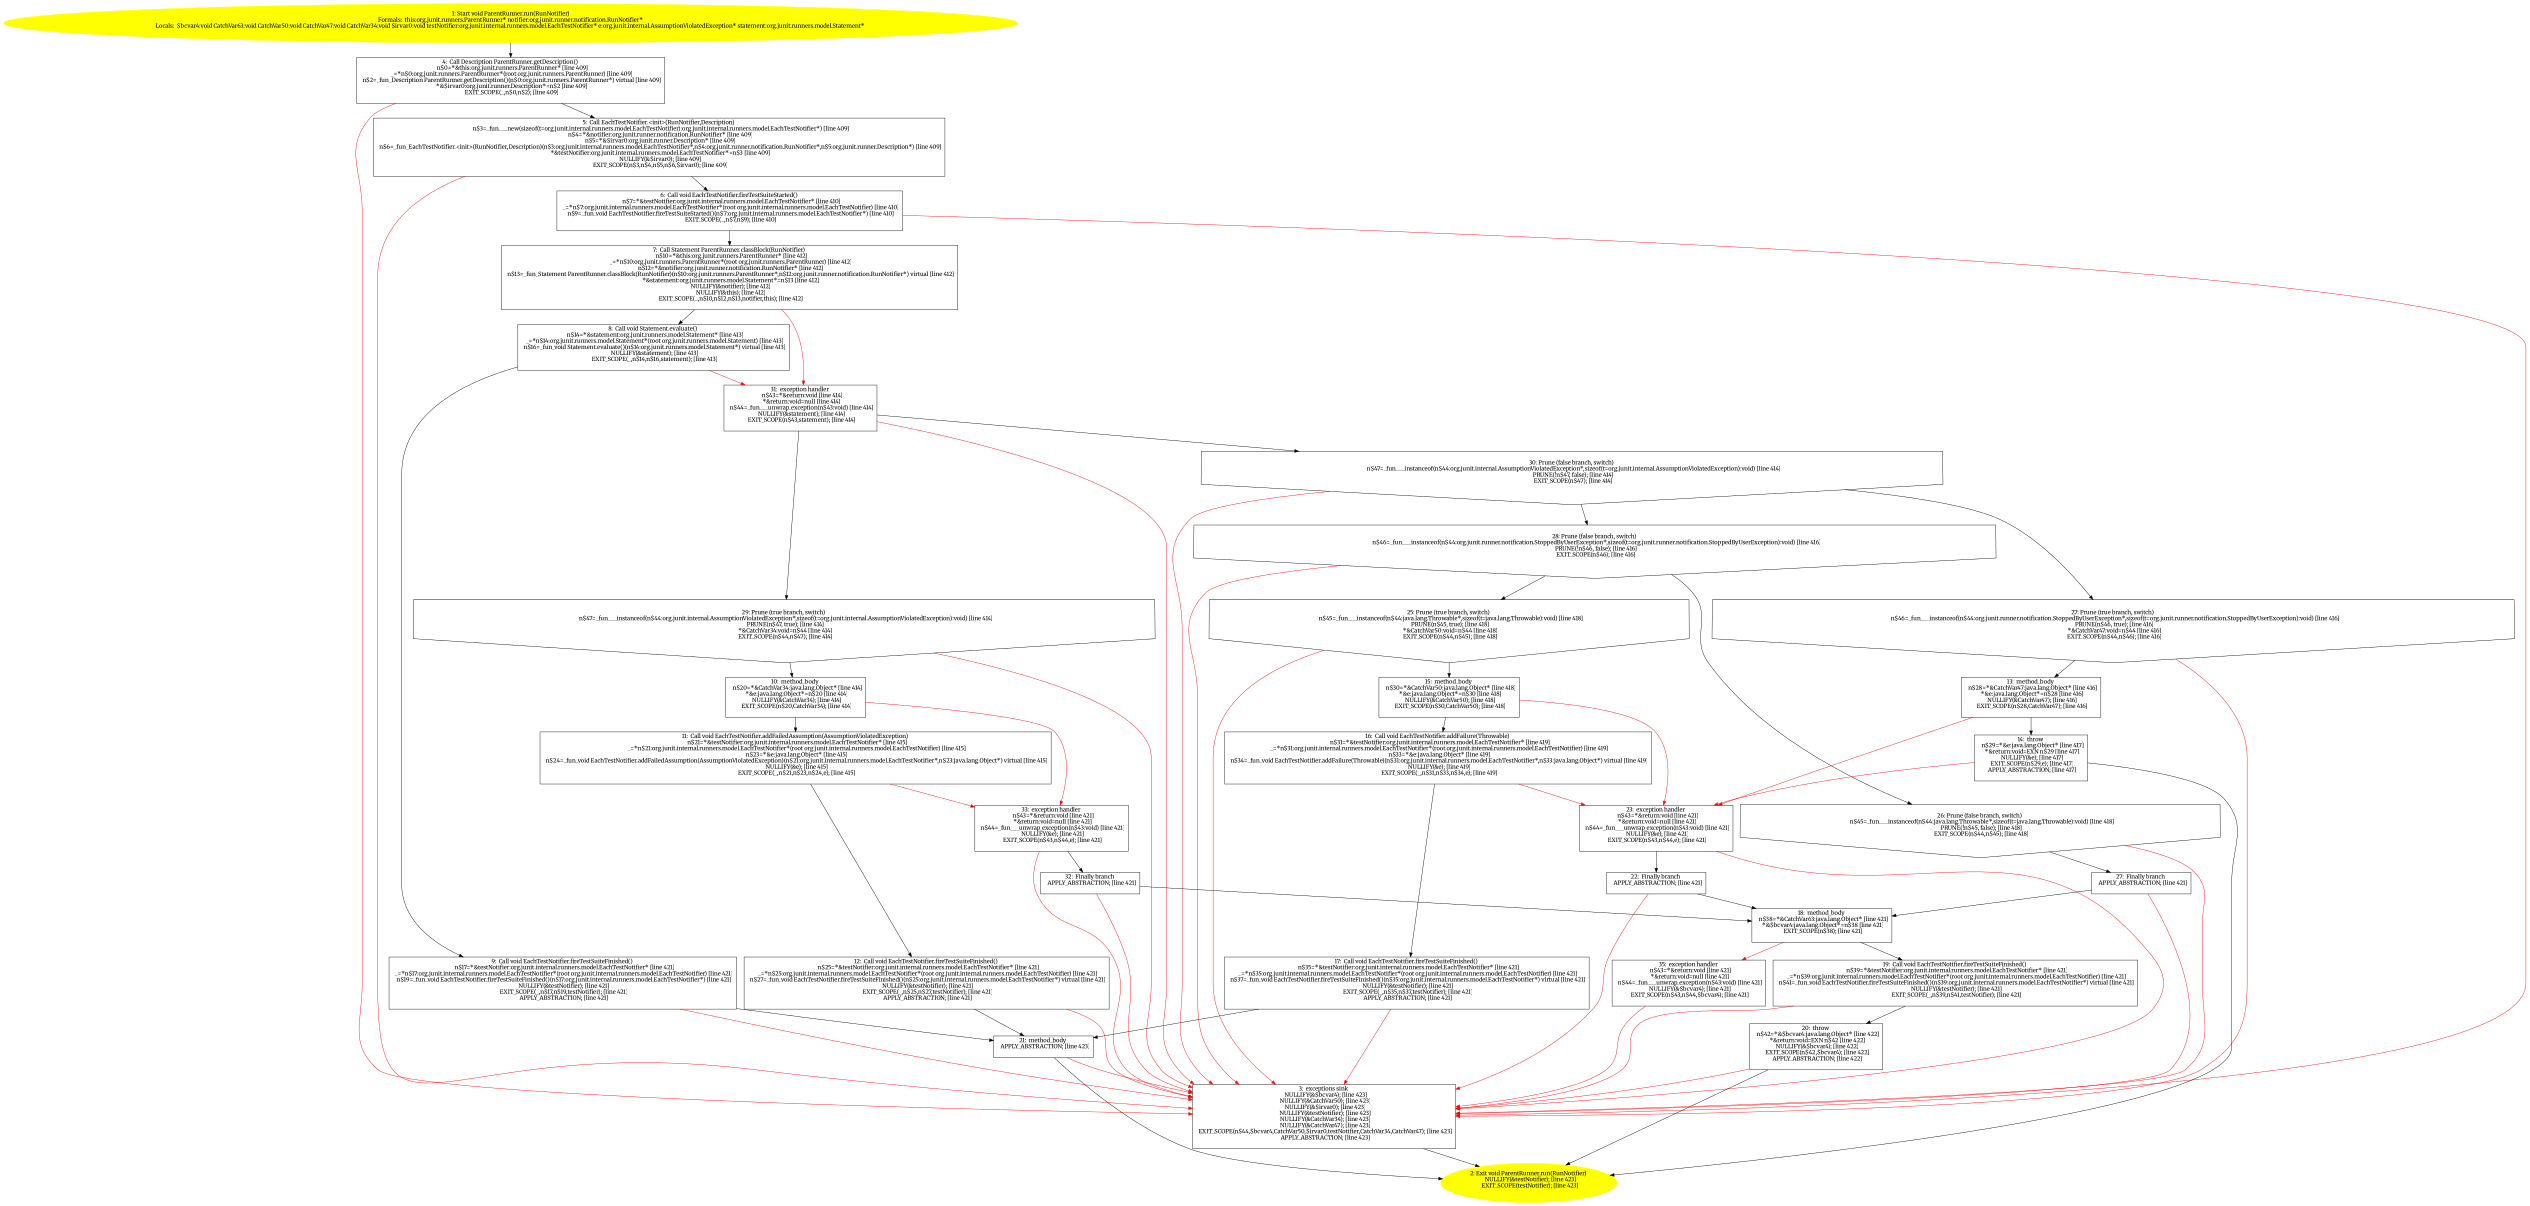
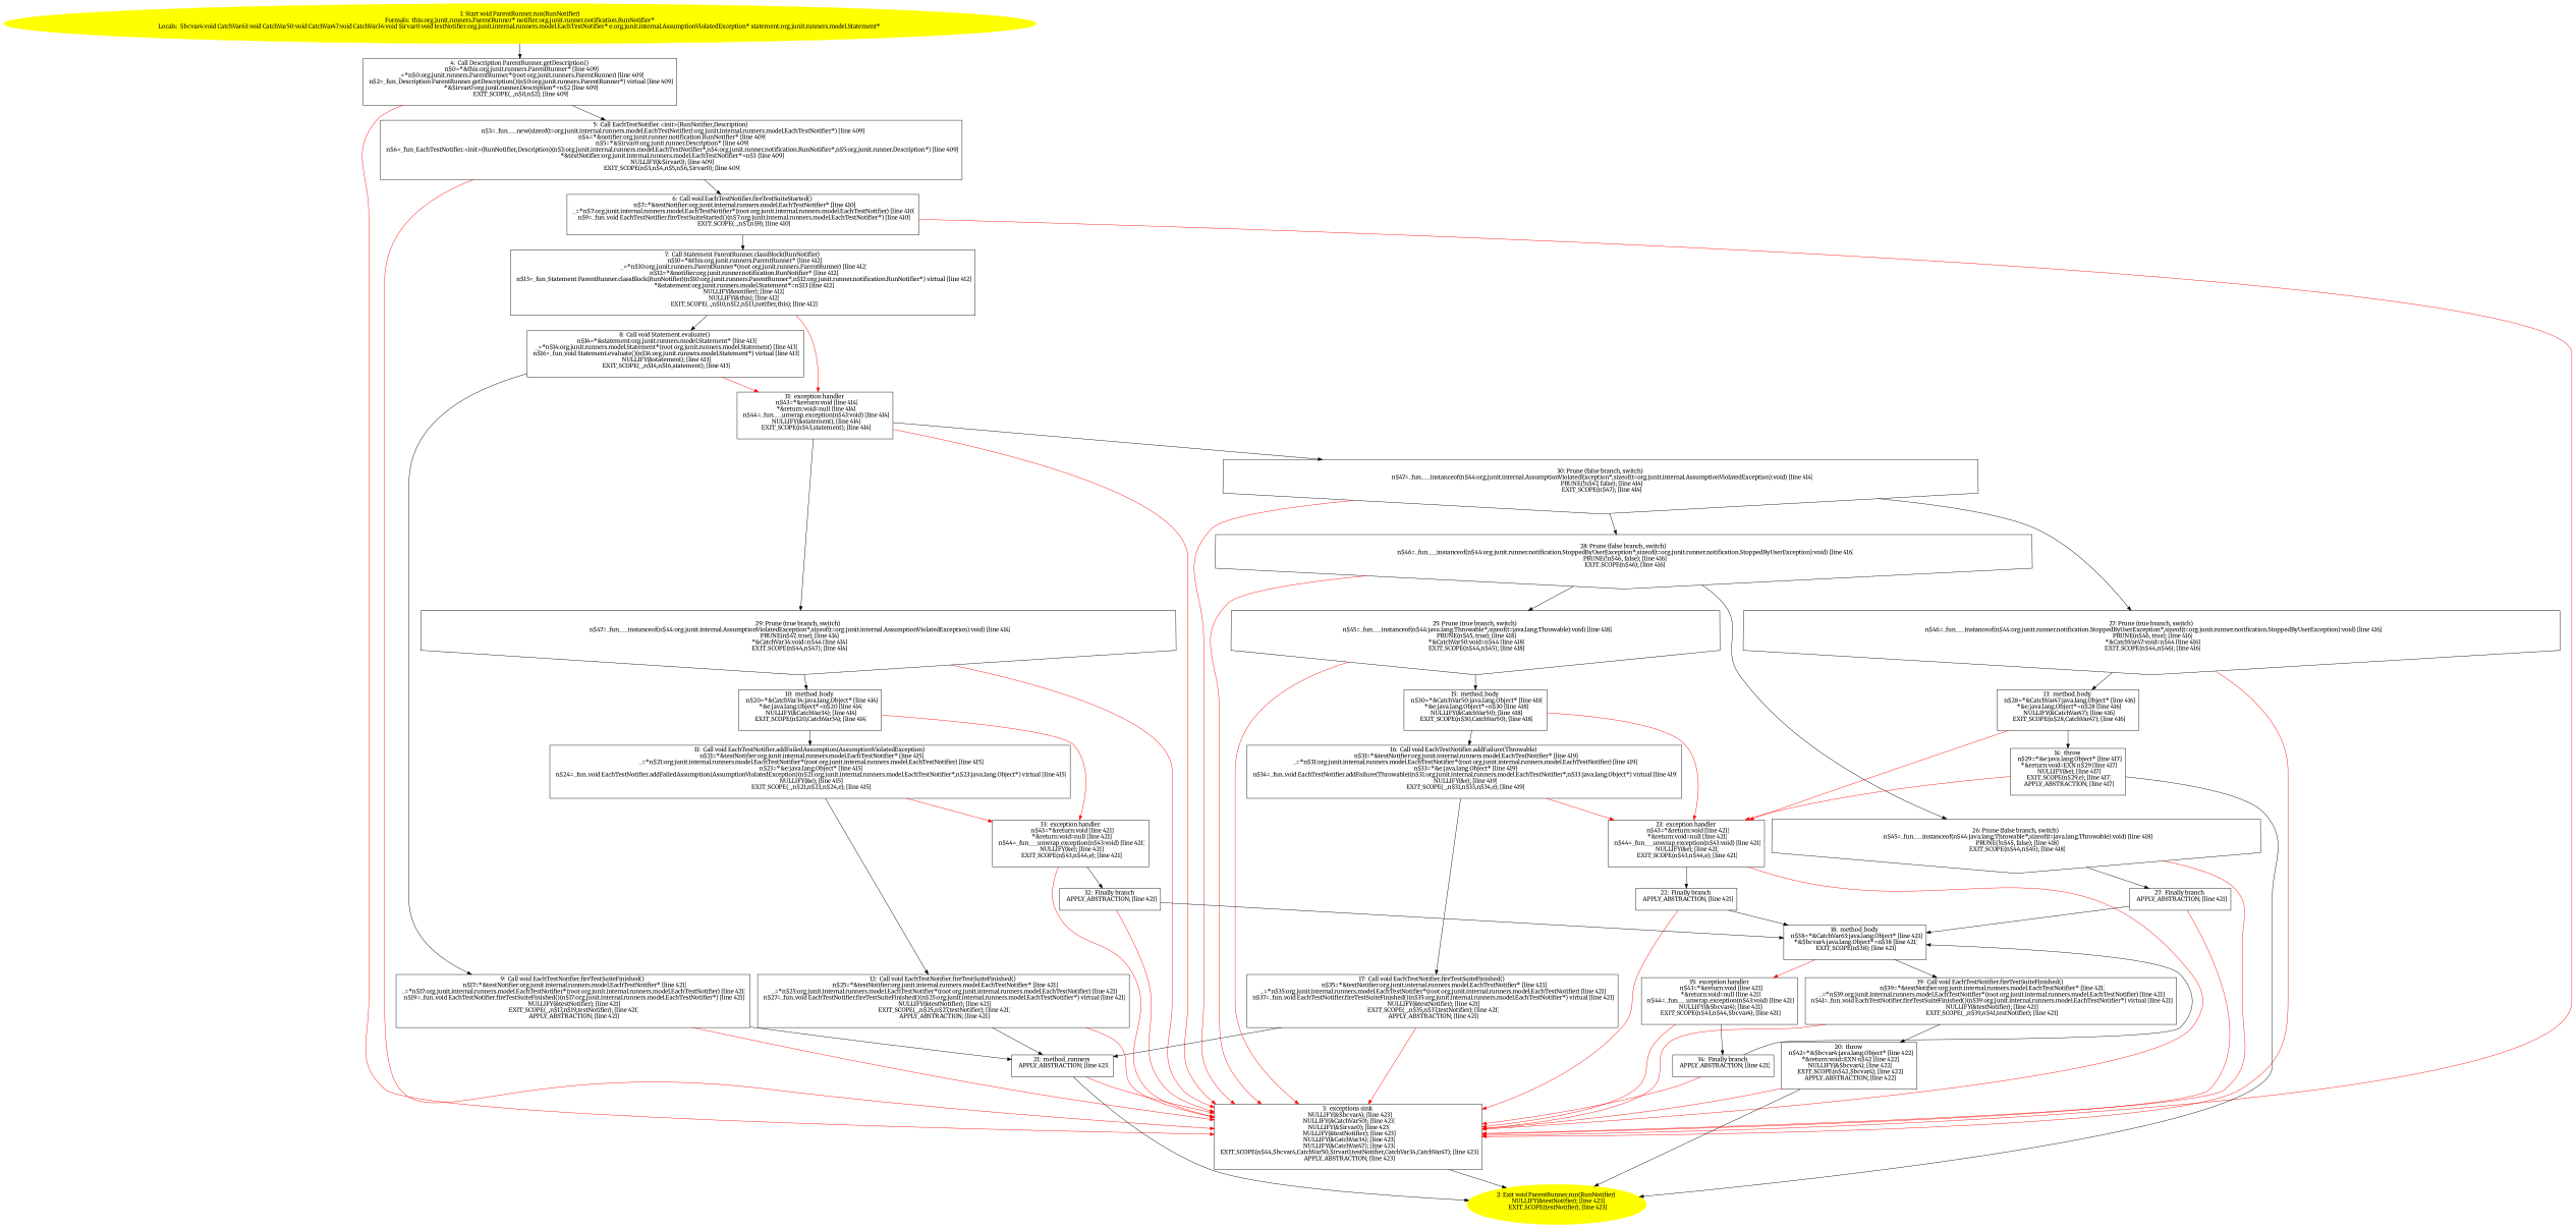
  digraph {
    fontname=Merriweather
    node [fontname=Merriweather shape=box]
    edge [fontname=Merriweather]
    n1 [color=yellow label="1: Start void ParentRunner.run(RunNotifier)\nFormals:  this:org.junit.runners.ParentRunner* notifier:org.junit.runner.notification.RunNotifier*\nLocals:  $bcvar4:void CatchVar63:void CatchVar50:void CatchVar47:void CatchVar34:void $irvar0:void testNotifier:org.junit.internal.runners.model.EachTestNotifier* e:org.junit.internal.AssumptionViolatedException* statement:org.junit.runners.model.Statement* \n  " style=filled shape=""]
    n2 [label="4:  Call Description ParentRunner.getDescription() \n   n$0=*&this:org.junit.runners.ParentRunner* [line 409]\n  _=*n$0:org.junit.runners.ParentRunner*(root org.junit.runners.ParentRunner) [line 409]\n  n$2=_fun_Description ParentRunner.getDescription()(n$0:org.junit.runners.ParentRunner*) virtual [line 409]\n  *&$irvar0:org.junit.runner.Description*=n$2 [line 409]\n  EXIT_SCOPE(_,n$0,n$2); [line 409]\n "]
    n3 [label="3:  exceptions sink \n   NULLIFY(&$bcvar4); [line 423]\n  NULLIFY(&CatchVar50); [line 423]\n  NULLIFY(&$irvar0); [line 423]\n  NULLIFY(&testNotifier); [line 423]\n  NULLIFY(&CatchVar34); [line 423]\n  NULLIFY(&CatchVar47); [line 423]\n  EXIT_SCOPE(n$44,$bcvar4,CatchVar50,$irvar0,testNotifier,CatchVar34,CatchVar47); [line 423]\n  APPLY_ABSTRACTION; [line 423]\n "]
    n4 [label="5:  Call EachTestNotifier.<init>(RunNotifier,Description) \n   n$3=_fun___new(sizeof(t=org.junit.internal.runners.model.EachTestNotifier):org.junit.internal.runners.model.EachTestNotifier*) [line 409]\n  n$4=*&notifier:org.junit.runner.notification.RunNotifier* [line 409]\n  n$5=*&$irvar0:org.junit.runner.Description* [line 409]\n  n$6=_fun_EachTestNotifier.<init>(RunNotifier,Description)(n$3:org.junit.internal.runners.model.EachTestNotifier*,n$4:org.junit.runner.notification.RunNotifier*,n$5:org.junit.runner.Description*) [line 409]\n  *&testNotifier:org.junit.internal.runners.model.EachTestNotifier*=n$3 [line 409]\n  NULLIFY(&$irvar0); [line 409]\n  EXIT_SCOPE(n$3,n$4,n$5,n$6,$irvar0); [line 409]\n "]
    n5 [color=yellow label="2: Exit void ParentRunner.run(RunNotifier) \n   NULLIFY(&testNotifier); [line 423]\n  EXIT_SCOPE(testNotifier); [line 423]\n " style=filled shape=""]
    n6 [label="6:  Call void EachTestNotifier.fireTestSuiteStarted() \n   n$7=*&testNotifier:org.junit.internal.runners.model.EachTestNotifier* [line 410]\n  _=*n$7:org.junit.internal.runners.model.EachTestNotifier*(root org.junit.internal.runners.model.EachTestNotifier) [line 410]\n  n$9=_fun_void EachTestNotifier.fireTestSuiteStarted()(n$7:org.junit.internal.runners.model.EachTestNotifier*) [line 410]\n  EXIT_SCOPE(_,n$7,n$9); [line 410]\n "]
    n7 [label="7:  Call Statement ParentRunner.classBlock(RunNotifier) \n   n$10=*&this:org.junit.runners.ParentRunner* [line 412]\n  _=*n$10:org.junit.runners.ParentRunner*(root org.junit.runners.ParentRunner) [line 412]\n  n$12=*&notifier:org.junit.runner.notification.RunNotifier* [line 412]\n  n$13=_fun_Statement ParentRunner.classBlock(RunNotifier)(n$10:org.junit.runners.ParentRunner*,n$12:org.junit.runner.notification.RunNotifier*) virtual [line 412]\n  *&statement:org.junit.runners.model.Statement*=n$13 [line 412]\n  NULLIFY(&notifier); [line 412]\n  NULLIFY(&this); [line 412]\n  EXIT_SCOPE(_,n$10,n$12,n$13,notifier,this); [line 412]\n "]
    n8 [label="8:  Call void Statement.evaluate() \n   n$14=*&statement:org.junit.runners.model.Statement* [line 413]\n  _=*n$14:org.junit.runners.model.Statement*(root org.junit.runners.model.Statement) [line 413]\n  n$16=_fun_void Statement.evaluate()(n$14:org.junit.runners.model.Statement*) virtual [line 413]\n  NULLIFY(&statement); [line 413]\n  EXIT_SCOPE(_,n$14,n$16,statement); [line 413]\n "]
    n9 [label="31:  exception handler \n   n$43=*&return:void [line 414]\n  *&return:void=null [line 414]\n  n$44=_fun___unwrap_exception(n$43:void) [line 414]\n  NULLIFY(&statement); [line 414]\n  EXIT_SCOPE(n$43,statement); [line 414]\n "]
    n10 [label="9:  Call void EachTestNotifier.fireTestSuiteFinished() \n   n$17=*&testNotifier:org.junit.internal.runners.model.EachTestNotifier* [line 421]\n  _=*n$17:org.junit.internal.runners.model.EachTestNotifier*(root org.junit.internal.runners.model.EachTestNotifier) [line 421]\n  n$19=_fun_void EachTestNotifier.fireTestSuiteFinished()(n$17:org.junit.internal.runners.model.EachTestNotifier*) [line 421]\n  NULLIFY(&testNotifier); [line 421]\n  EXIT_SCOPE(_,n$17,n$19,testNotifier); [line 421]\n  APPLY_ABSTRACTION; [line 421]\n "]
    n11 [label="29: Prune (true branch, switch) \n   n$47=_fun___instanceof(n$44:org.junit.internal.AssumptionViolatedException*,sizeof(t=org.junit.internal.AssumptionViolatedException):void) [line 414]\n  PRUNE(n$47, true); [line 414]\n  *&CatchVar34:void=n$44 [line 414]\n  EXIT_SCOPE(n$44,n$47); [line 414]\n " shape=invhouse]
    n12 [label="30: Prune (false branch, switch) \n   n$47=_fun___instanceof(n$44:org.junit.internal.AssumptionViolatedException*,sizeof(t=org.junit.internal.AssumptionViolatedException):void) [line 414]\n  PRUNE(!n$47, false); [line 414]\n  EXIT_SCOPE(n$47); [line 414]\n " shape=invhouse]
-   n13 [label="21:  method_body \n   APPLY_ABSTRACTION; [line 423]\n "]
+   n13 [label="21:  method_runners \n   APPLY_ABSTRACTION; [line 423]\n "]
    n14 [label="10:  method_body \n   n$20=*&CatchVar34:java.lang.Object* [line 414]\n  *&e:java.lang.Object*=n$20 [line 414]\n  NULLIFY(&CatchVar34); [line 414]\n  EXIT_SCOPE(n$20,CatchVar34); [line 414]\n "]
    n15 [label="27: Prune (true branch, switch) \n   n$46=_fun___instanceof(n$44:org.junit.runner.notification.StoppedByUserException*,sizeof(t=org.junit.runner.notification.StoppedByUserException):void) [line 416]\n  PRUNE(n$46, true); [line 416]\n  *&CatchVar47:void=n$44 [line 416]\n  EXIT_SCOPE(n$44,n$46); [line 416]\n " shape=invhouse]
    n16 [label="28: Prune (false branch, switch) \n   n$46=_fun___instanceof(n$44:org.junit.runner.notification.StoppedByUserException*,sizeof(t=org.junit.runner.notification.StoppedByUserException):void) [line 416]\n  PRUNE(!n$46, false); [line 416]\n  EXIT_SCOPE(n$46); [line 416]\n " shape=invhouse]
    n17 [label="11:  Call void EachTestNotifier.addFailedAssumption(AssumptionViolatedException) \n   n$21=*&testNotifier:org.junit.internal.runners.model.EachTestNotifier* [line 415]\n  _=*n$21:org.junit.internal.runners.model.EachTestNotifier*(root org.junit.internal.runners.model.EachTestNotifier) [line 415]\n  n$23=*&e:java.lang.Object* [line 415]\n  n$24=_fun_void EachTestNotifier.addFailedAssumption(AssumptionViolatedException)(n$21:org.junit.internal.runners.model.EachTestNotifier*,n$23:java.lang.Object*) virtual [line 415]\n  NULLIFY(&e); [line 415]\n  EXIT_SCOPE(_,n$21,n$23,n$24,e); [line 415]\n "]
    n18 [label="33:  exception handler \n   n$43=*&return:void [line 421]\n  *&return:void=null [line 421]\n  n$44=_fun___unwrap_exception(n$43:void) [line 421]\n  NULLIFY(&e); [line 421]\n  EXIT_SCOPE(n$43,n$44,e); [line 421]\n "]
    n19 [label="12:  Call void EachTestNotifier.fireTestSuiteFinished() \n   n$25=*&testNotifier:org.junit.internal.runners.model.EachTestNotifier* [line 421]\n  _=*n$25:org.junit.internal.runners.model.EachTestNotifier*(root org.junit.internal.runners.model.EachTestNotifier) [line 421]\n  n$27=_fun_void EachTestNotifier.fireTestSuiteFinished()(n$25:org.junit.internal.runners.model.EachTestNotifier*) virtual [line 421]\n  NULLIFY(&testNotifier); [line 421]\n  EXIT_SCOPE(_,n$25,n$27,testNotifier); [line 421]\n  APPLY_ABSTRACTION; [line 421]\n "]
    n20 [label="32:  Finally branch \n   APPLY_ABSTRACTION; [line 421]\n "]
    n21 [label="18:  method_body \n   n$38=*&CatchVar63:java.lang.Object* [line 421]\n  *&$bcvar4:java.lang.Object*=n$38 [line 421]\n  EXIT_SCOPE(n$38); [line 421]\n "]
    n22 [label="13:  method_body \n   n$28=*&CatchVar47:java.lang.Object* [line 416]\n  *&e:java.lang.Object*=n$28 [line 416]\n  NULLIFY(&CatchVar47); [line 416]\n  EXIT_SCOPE(n$28,CatchVar47); [line 416]\n "]
    n23 [label="14:  throw \n   n$29=*&e:java.lang.Object* [line 417]\n  *&return:void=EXN n$29 [line 417]\n  NULLIFY(&e); [line 417]\n  EXIT_SCOPE(n$29,e); [line 417]\n  APPLY_ABSTRACTION; [line 417]\n "]
    n24 [label="23:  exception handler \n   n$43=*&return:void [line 421]\n  *&return:void=null [line 421]\n  n$44=_fun___unwrap_exception(n$43:void) [line 421]\n  NULLIFY(&e); [line 421]\n  EXIT_SCOPE(n$43,n$44,e); [line 421]\n "]
    n25 [label="22:  Finally branch \n   APPLY_ABSTRACTION; [line 421]\n "]
    n26 [label="15:  method_body \n   n$30=*&CatchVar50:java.lang.Object* [line 418]\n  *&e:java.lang.Object*=n$30 [line 418]\n  NULLIFY(&CatchVar50); [line 418]\n  EXIT_SCOPE(n$30,CatchVar50); [line 418]\n "]
    n27 [label="16:  Call void EachTestNotifier.addFailure(Throwable) \n   n$31=*&testNotifier:org.junit.internal.runners.model.EachTestNotifier* [line 419]\n  _=*n$31:org.junit.internal.runners.model.EachTestNotifier*(root org.junit.internal.runners.model.EachTestNotifier) [line 419]\n  n$33=*&e:java.lang.Object* [line 419]\n  n$34=_fun_void EachTestNotifier.addFailure(Throwable)(n$31:org.junit.internal.runners.model.EachTestNotifier*,n$33:java.lang.Object*) virtual [line 419]\n  NULLIFY(&e); [line 419]\n  EXIT_SCOPE(_,n$31,n$33,n$34,e); [line 419]\n "]
    n28 [label="17:  Call void EachTestNotifier.fireTestSuiteFinished() \n   n$35=*&testNotifier:org.junit.internal.runners.model.EachTestNotifier* [line 421]\n  _=*n$35:org.junit.internal.runners.model.EachTestNotifier*(root org.junit.internal.runners.model.EachTestNotifier) [line 421]\n  n$37=_fun_void EachTestNotifier.fireTestSuiteFinished()(n$35:org.junit.internal.runners.model.EachTestNotifier*) virtual [line 421]\n  NULLIFY(&testNotifier); [line 421]\n  EXIT_SCOPE(_,n$35,n$37,testNotifier); [line 421]\n  APPLY_ABSTRACTION; [line 421]\n "]
    n29 [label="19:  Call void EachTestNotifier.fireTestSuiteFinished() \n   n$39=*&testNotifier:org.junit.internal.runners.model.EachTestNotifier* [line 421]\n  _=*n$39:org.junit.internal.runners.model.EachTestNotifier*(root org.junit.internal.runners.model.EachTestNotifier) [line 421]\n  n$41=_fun_void EachTestNotifier.fireTestSuiteFinished()(n$39:org.junit.internal.runners.model.EachTestNotifier*) virtual [line 421]\n  NULLIFY(&testNotifier); [line 421]\n  EXIT_SCOPE(_,n$39,n$41,testNotifier); [line 421]\n "]
    n30 [label="35:  exception handler \n   n$43=*&return:void [line 421]\n  *&return:void=null [line 421]\n  n$44=_fun___unwrap_exception(n$43:void) [line 421]\n  NULLIFY(&$bcvar4); [line 421]\n  EXIT_SCOPE(n$43,n$44,$bcvar4); [line 421]\n "]
    n31 [label="20:  throw \n   n$42=*&$bcvar4:java.lang.Object* [line 422]\n  *&return:void=EXN n$42 [line 422]\n  NULLIFY(&$bcvar4); [line 422]\n  EXIT_SCOPE(n$42,$bcvar4); [line 422]\n  APPLY_ABSTRACTION; [line 422]\n "]
+   n32 [label="34:  Finally branch \n   APPLY_ABSTRACTION; [line 421]\n "]
    n33 [label="27:  Finally branch \n   APPLY_ABSTRACTION; [line 421]\n "]
    n34 [label="25: Prune (true branch, switch) \n   n$45=_fun___instanceof(n$44:java.lang.Throwable*,sizeof(t=java.lang.Throwable):void) [line 418]\n  PRUNE(n$45, true); [line 418]\n  *&CatchVar50:void=n$44 [line 418]\n  EXIT_SCOPE(n$44,n$45); [line 418]\n " shape=invhouse]
    n35 [label="26: Prune (false branch, switch) \n   n$45=_fun___instanceof(n$44:java.lang.Throwable*,sizeof(t=java.lang.Throwable):void) [line 418]\n  PRUNE(!n$45, false); [line 418]\n  EXIT_SCOPE(n$44,n$45); [line 418]\n " shape=invhouse]
    n1 -> n2
    n2 -> n3 [color=red]
    n2 -> n4
    n3 -> n5
    n4 -> n3 [color=red]
    n4 -> n6
    n6 -> n3 [color=red]
    n6 -> n7
    n7 -> n8
    n7 -> n9 [color=red]
    n8 -> n9 [color=red]
    n8 -> n10
    n9 -> n3 [color=red]
    n9 -> n11
    n9 -> n12
    n10 -> n3 [color=red]
    n10 -> n13
    n11 -> n3 [color=red]
    n11 -> n14
    n12 -> n3 [color=red]
    n12 -> n15
    n12 -> n16
    n13 -> n3 [color=red]
    n13 -> n5
    n14 -> n17
    n14 -> n18 [color=red]
    n15 -> n3 [color=red]
    n15 -> n22
    n16 -> n3 [color=red]
    n16 -> n34
    n16 -> n35
    n17 -> n18 [color=red]
    n17 -> n19
    n18 -> n3 [color=red]
    n18 -> n20
    n19 -> n3 [color=red]
    n19 -> n13
    n20 -> n3 [color=red]
    n20 -> n21
    n21 -> n29
    n21 -> n30 [color=red]
    n22 -> n23
    n22 -> n24 [color=red]
    n23 -> n5
    n23 -> n24 [color=red]
    n24 -> n3 [color=red]
    n24 -> n25
    n25 -> n3 [color=red]
    n25 -> n21
    n26 -> n24 [color=red]
    n26 -> n27
    n27 -> n24 [color=red]
    n27 -> n28
    n28 -> n3 [color=red]
    n28 -> n13
    n29 -> n3 [color=red]
    n29 -> n31
    n30 -> n3 [color=red]
+   n30 -> n32
    n31 -> n3 [color=red]
    n31 -> n5
+   n32 -> n3 [color=red]
+   n32 -> n21
    n33 -> n3 [color=red]
    n33 -> n21
    n34 -> n3 [color=red]
    n34 -> n26
    n35 -> n3 [color=red]
    n35 -> n33
  }
